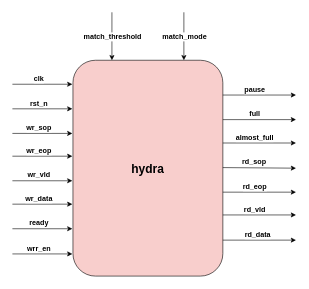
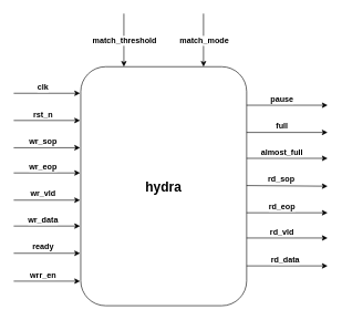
  <mxCell id="0" />
  <mxCell id="1" parent="0" />
- <mxCell id="2" value="&lt;span style=&quot;font-size: 20px;&quot;&gt;&lt;b&gt;hydra&lt;/b&gt;&lt;/span&gt;" style="rounded=1;whiteSpace=wrap;html=1;fillColor=#f8cecc;" parent="1" vertex="1"><mxGeometry x="121" y="100" width="250" height="360" as="geometry" /></mxCell>
+ <mxCell id="2" value="&lt;span style=&quot;font-size: 20px;&quot;&gt;&lt;b&gt;hydra&lt;/b&gt;&lt;/span&gt;" style="rounded=1;whiteSpace=wrap;html=1;" parent="1" vertex="1"><mxGeometry x="121" y="100" width="250" height="360" as="geometry" /></mxCell>
  <mxCell id="3" value="" style="endArrow=classic;html=1;rounded=0;" parent="1" edge="1"><mxGeometry relative="1" as="geometry"><mxPoint x="20" y="140" as="sourcePoint" /><mxPoint x="120" y="140" as="targetPoint" /></mxGeometry></mxCell>
  <mxCell id="4" value="clk" style="edgeLabel;html=1;align=center;verticalAlign=middle;resizable=0;points=[];fontStyle=1;fontSize=12;" parent="3" vertex="1" connectable="0"><mxGeometry x="-0.147" y="-3" relative="1" as="geometry"><mxPoint y="-13" as="offset" /></mxGeometry></mxCell>
  <mxCell id="5" value="" style="endArrow=classic;html=1;rounded=0;" parent="1" edge="1"><mxGeometry relative="1" as="geometry"><mxPoint x="20" y="181" as="sourcePoint" /><mxPoint x="120" y="181" as="targetPoint" /></mxGeometry></mxCell>
  <mxCell id="6" value="rst_n" style="edgeLabel;html=1;align=center;verticalAlign=middle;resizable=0;points=[];fontStyle=1;fontSize=12;" parent="5" vertex="1" connectable="0"><mxGeometry x="-0.147" y="-3" relative="1" as="geometry"><mxPoint y="-13" as="offset" /></mxGeometry></mxCell>
  <mxCell id="7" value="" style="endArrow=classic;html=1;rounded=0;" parent="1" edge="1"><mxGeometry relative="1" as="geometry"><mxPoint x="20" y="222" as="sourcePoint" /><mxPoint x="120" y="222" as="targetPoint" /></mxGeometry></mxCell>
  <mxCell id="8" value="wr_sop" style="edgeLabel;html=1;align=center;verticalAlign=middle;resizable=0;points=[];fontStyle=1;fontSize=12;" parent="7" vertex="1" connectable="0"><mxGeometry x="-0.147" y="-3" relative="1" as="geometry"><mxPoint y="-13" as="offset" /></mxGeometry></mxCell>
  <mxCell id="9" value="" style="endArrow=classic;html=1;rounded=0;" parent="1" edge="1"><mxGeometry relative="1" as="geometry"><mxPoint x="20" y="260" as="sourcePoint" /><mxPoint x="120" y="260" as="targetPoint" /></mxGeometry></mxCell>
  <mxCell id="10" value="wr_eop" style="edgeLabel;html=1;align=center;verticalAlign=middle;resizable=0;points=[];fontStyle=1;fontSize=12;" parent="9" vertex="1" connectable="0"><mxGeometry x="-0.147" y="-3" relative="1" as="geometry"><mxPoint y="-13" as="offset" /></mxGeometry></mxCell>
  <mxCell id="11" value="" style="endArrow=classic;html=1;rounded=0;" parent="1" edge="1"><mxGeometry relative="1" as="geometry"><mxPoint x="20" y="301" as="sourcePoint" /><mxPoint x="120" y="301" as="targetPoint" /></mxGeometry></mxCell>
  <mxCell id="12" value="wr_vld" style="edgeLabel;html=1;align=center;verticalAlign=middle;resizable=0;points=[];fontStyle=1;fontSize=12;" parent="11" vertex="1" connectable="0"><mxGeometry x="-0.147" y="-3" relative="1" as="geometry"><mxPoint y="-13" as="offset" /></mxGeometry></mxCell>
  <mxCell id="13" value="" style="endArrow=classic;html=1;rounded=0;" parent="1" edge="1"><mxGeometry relative="1" as="geometry"><mxPoint x="20" y="340" as="sourcePoint" /><mxPoint x="120" y="340" as="targetPoint" /></mxGeometry></mxCell>
  <mxCell id="14" value="wr_data" style="edgeLabel;html=1;align=center;verticalAlign=middle;resizable=0;points=[];fontStyle=1;fontSize=12;" parent="13" vertex="1" connectable="0"><mxGeometry x="-0.147" y="-3" relative="1" as="geometry"><mxPoint y="-13" as="offset" /></mxGeometry></mxCell>
  <mxCell id="15" value="" style="endArrow=classic;html=1;rounded=0;" parent="1" edge="1"><mxGeometry relative="1" as="geometry"><mxPoint x="20" y="381" as="sourcePoint" /><mxPoint x="120" y="381" as="targetPoint" /></mxGeometry></mxCell>
  <mxCell id="16" value="ready" style="edgeLabel;html=1;align=center;verticalAlign=middle;resizable=0;points=[];fontStyle=1;fontSize=12;" parent="15" vertex="1" connectable="0"><mxGeometry x="-0.147" y="-3" relative="1" as="geometry"><mxPoint y="-13" as="offset" /></mxGeometry></mxCell>
  <mxCell id="17" value="" style="endArrow=classic;html=1;rounded=0;" parent="1" edge="1"><mxGeometry relative="1" as="geometry"><mxPoint x="371" y="158" as="sourcePoint" /><mxPoint x="493" y="158" as="targetPoint" /></mxGeometry></mxCell>
  <mxCell id="18" value="pause" style="edgeLabel;html=1;align=center;verticalAlign=middle;resizable=0;points=[];fontStyle=1;fontSize=12;" parent="17" vertex="1" connectable="0"><mxGeometry x="-0.147" y="-3" relative="1" as="geometry"><mxPoint y="-13" as="offset" /></mxGeometry></mxCell>
  <mxCell id="19" value="" style="endArrow=classic;html=1;rounded=0;" parent="1" edge="1"><mxGeometry relative="1" as="geometry"><mxPoint x="371" y="199" as="sourcePoint" /><mxPoint x="493" y="199" as="targetPoint" /></mxGeometry></mxCell>
  <mxCell id="20" value="full" style="edgeLabel;html=1;align=center;verticalAlign=middle;resizable=0;points=[];fontStyle=1;fontSize=12;" parent="19" vertex="1" connectable="0"><mxGeometry x="-0.147" y="-3" relative="1" as="geometry"><mxPoint y="-13" as="offset" /></mxGeometry></mxCell>
  <mxCell id="21" value="" style="endArrow=classic;html=1;rounded=0;" parent="1" edge="1"><mxGeometry relative="1" as="geometry"><mxPoint x="371" y="238" as="sourcePoint" /><mxPoint x="493" y="238" as="targetPoint" /></mxGeometry></mxCell>
  <mxCell id="22" value="almost_full" style="edgeLabel;html=1;align=center;verticalAlign=middle;resizable=0;points=[];fontStyle=1;fontSize=12;" parent="21" vertex="1" connectable="0"><mxGeometry x="-0.147" y="-3" relative="1" as="geometry"><mxPoint y="-13" as="offset" /></mxGeometry></mxCell>
  <mxCell id="23" value="" style="endArrow=classic;html=1;rounded=0;" parent="1" edge="1"><mxGeometry relative="1" as="geometry"><mxPoint x="371" y="279" as="sourcePoint" /><mxPoint x="493" y="280" as="targetPoint" /></mxGeometry></mxCell>
  <mxCell id="24" value="rd_sop" style="edgeLabel;html=1;align=center;verticalAlign=middle;resizable=0;points=[];fontStyle=1;fontSize=12;" parent="23" vertex="1" connectable="0"><mxGeometry x="-0.147" y="-3" relative="1" as="geometry"><mxPoint y="-13" as="offset" /></mxGeometry></mxCell>
  <mxCell id="25" value="" style="endArrow=classic;html=1;rounded=0;" parent="1" edge="1"><mxGeometry relative="1" as="geometry"><mxPoint x="371" y="320" as="sourcePoint" /><mxPoint x="493" y="320" as="targetPoint" /></mxGeometry></mxCell>
  <mxCell id="26" value="rd_eop" style="edgeLabel;html=1;align=center;verticalAlign=middle;resizable=0;points=[];fontStyle=1;fontSize=12;" parent="25" vertex="1" connectable="0"><mxGeometry x="-0.147" y="-3" relative="1" as="geometry"><mxPoint y="-13" as="offset" /></mxGeometry></mxCell>
  <mxCell id="27" value="" style="endArrow=classic;html=1;rounded=0;" parent="1" edge="1"><mxGeometry relative="1" as="geometry"><mxPoint x="371" y="358" as="sourcePoint" /><mxPoint x="493" y="358" as="targetPoint" /></mxGeometry></mxCell>
  <mxCell id="28" value="rd_vld" style="edgeLabel;html=1;align=center;verticalAlign=middle;resizable=0;points=[];fontStyle=1;fontSize=12;" parent="27" vertex="1" connectable="0"><mxGeometry x="-0.147" y="-3" relative="1" as="geometry"><mxPoint y="-13" as="offset" /></mxGeometry></mxCell>
  <mxCell id="29" value="" style="endArrow=classic;html=1;rounded=0;" parent="1" edge="1"><mxGeometry relative="1" as="geometry"><mxPoint x="371" y="400" as="sourcePoint" /><mxPoint x="493" y="400" as="targetPoint" /></mxGeometry></mxCell>
  <mxCell id="30" value="rd_data" style="edgeLabel;html=1;align=center;verticalAlign=middle;resizable=0;points=[];fontStyle=1;fontSize=12;" parent="29" vertex="1" connectable="0"><mxGeometry x="-0.147" y="-3" relative="1" as="geometry"><mxPoint x="5" y="-13" as="offset" /></mxGeometry></mxCell>
  <mxCell id="31" value="" style="endArrow=classic;html=1;rounded=0;" parent="1" edge="1"><mxGeometry relative="1" as="geometry"><mxPoint x="20" y="423" as="sourcePoint" /><mxPoint x="120" y="423" as="targetPoint" /></mxGeometry></mxCell>
  <mxCell id="32" value="wrr_en" style="edgeLabel;html=1;align=center;verticalAlign=middle;resizable=0;points=[];fontStyle=1;fontSize=12;" parent="31" vertex="1" connectable="0"><mxGeometry x="-0.147" y="-3" relative="1" as="geometry"><mxPoint y="-13" as="offset" /></mxGeometry></mxCell>
  <mxCell id="33" value="" style="endArrow=classic;html=1;rounded=0;entryX=0.103;entryY=0;entryDx=0;entryDy=0;entryPerimeter=0;" parent="1" edge="1"><mxGeometry relative="1" as="geometry"><mxPoint x="186" y="20" as="sourcePoint" /><mxPoint x="186" y="100" as="targetPoint" /></mxGeometry></mxCell>
  <mxCell id="34" value="match_threshold" style="edgeLabel;html=1;align=center;verticalAlign=middle;resizable=0;points=[];fontStyle=1;fontSize=12;" parent="33" vertex="1" connectable="0"><mxGeometry x="-0.147" y="-3" relative="1" as="geometry"><mxPoint x="3" y="6" as="offset" /></mxGeometry></mxCell>
  <mxCell id="35" value="" style="endArrow=classic;html=1;rounded=0;entryX=0.103;entryY=0;entryDx=0;entryDy=0;entryPerimeter=0;" parent="1" edge="1"><mxGeometry relative="1" as="geometry"><mxPoint x="306" y="20" as="sourcePoint" /><mxPoint x="306" y="100" as="targetPoint" /></mxGeometry></mxCell>
  <mxCell id="36" value="match_mode" style="edgeLabel;html=1;align=center;verticalAlign=middle;resizable=0;points=[];fontStyle=1;fontSize=12;" parent="35" vertex="1" connectable="0"><mxGeometry x="-0.147" y="-3" relative="1" as="geometry"><mxPoint x="3" y="6" as="offset" /></mxGeometry></mxCell>
